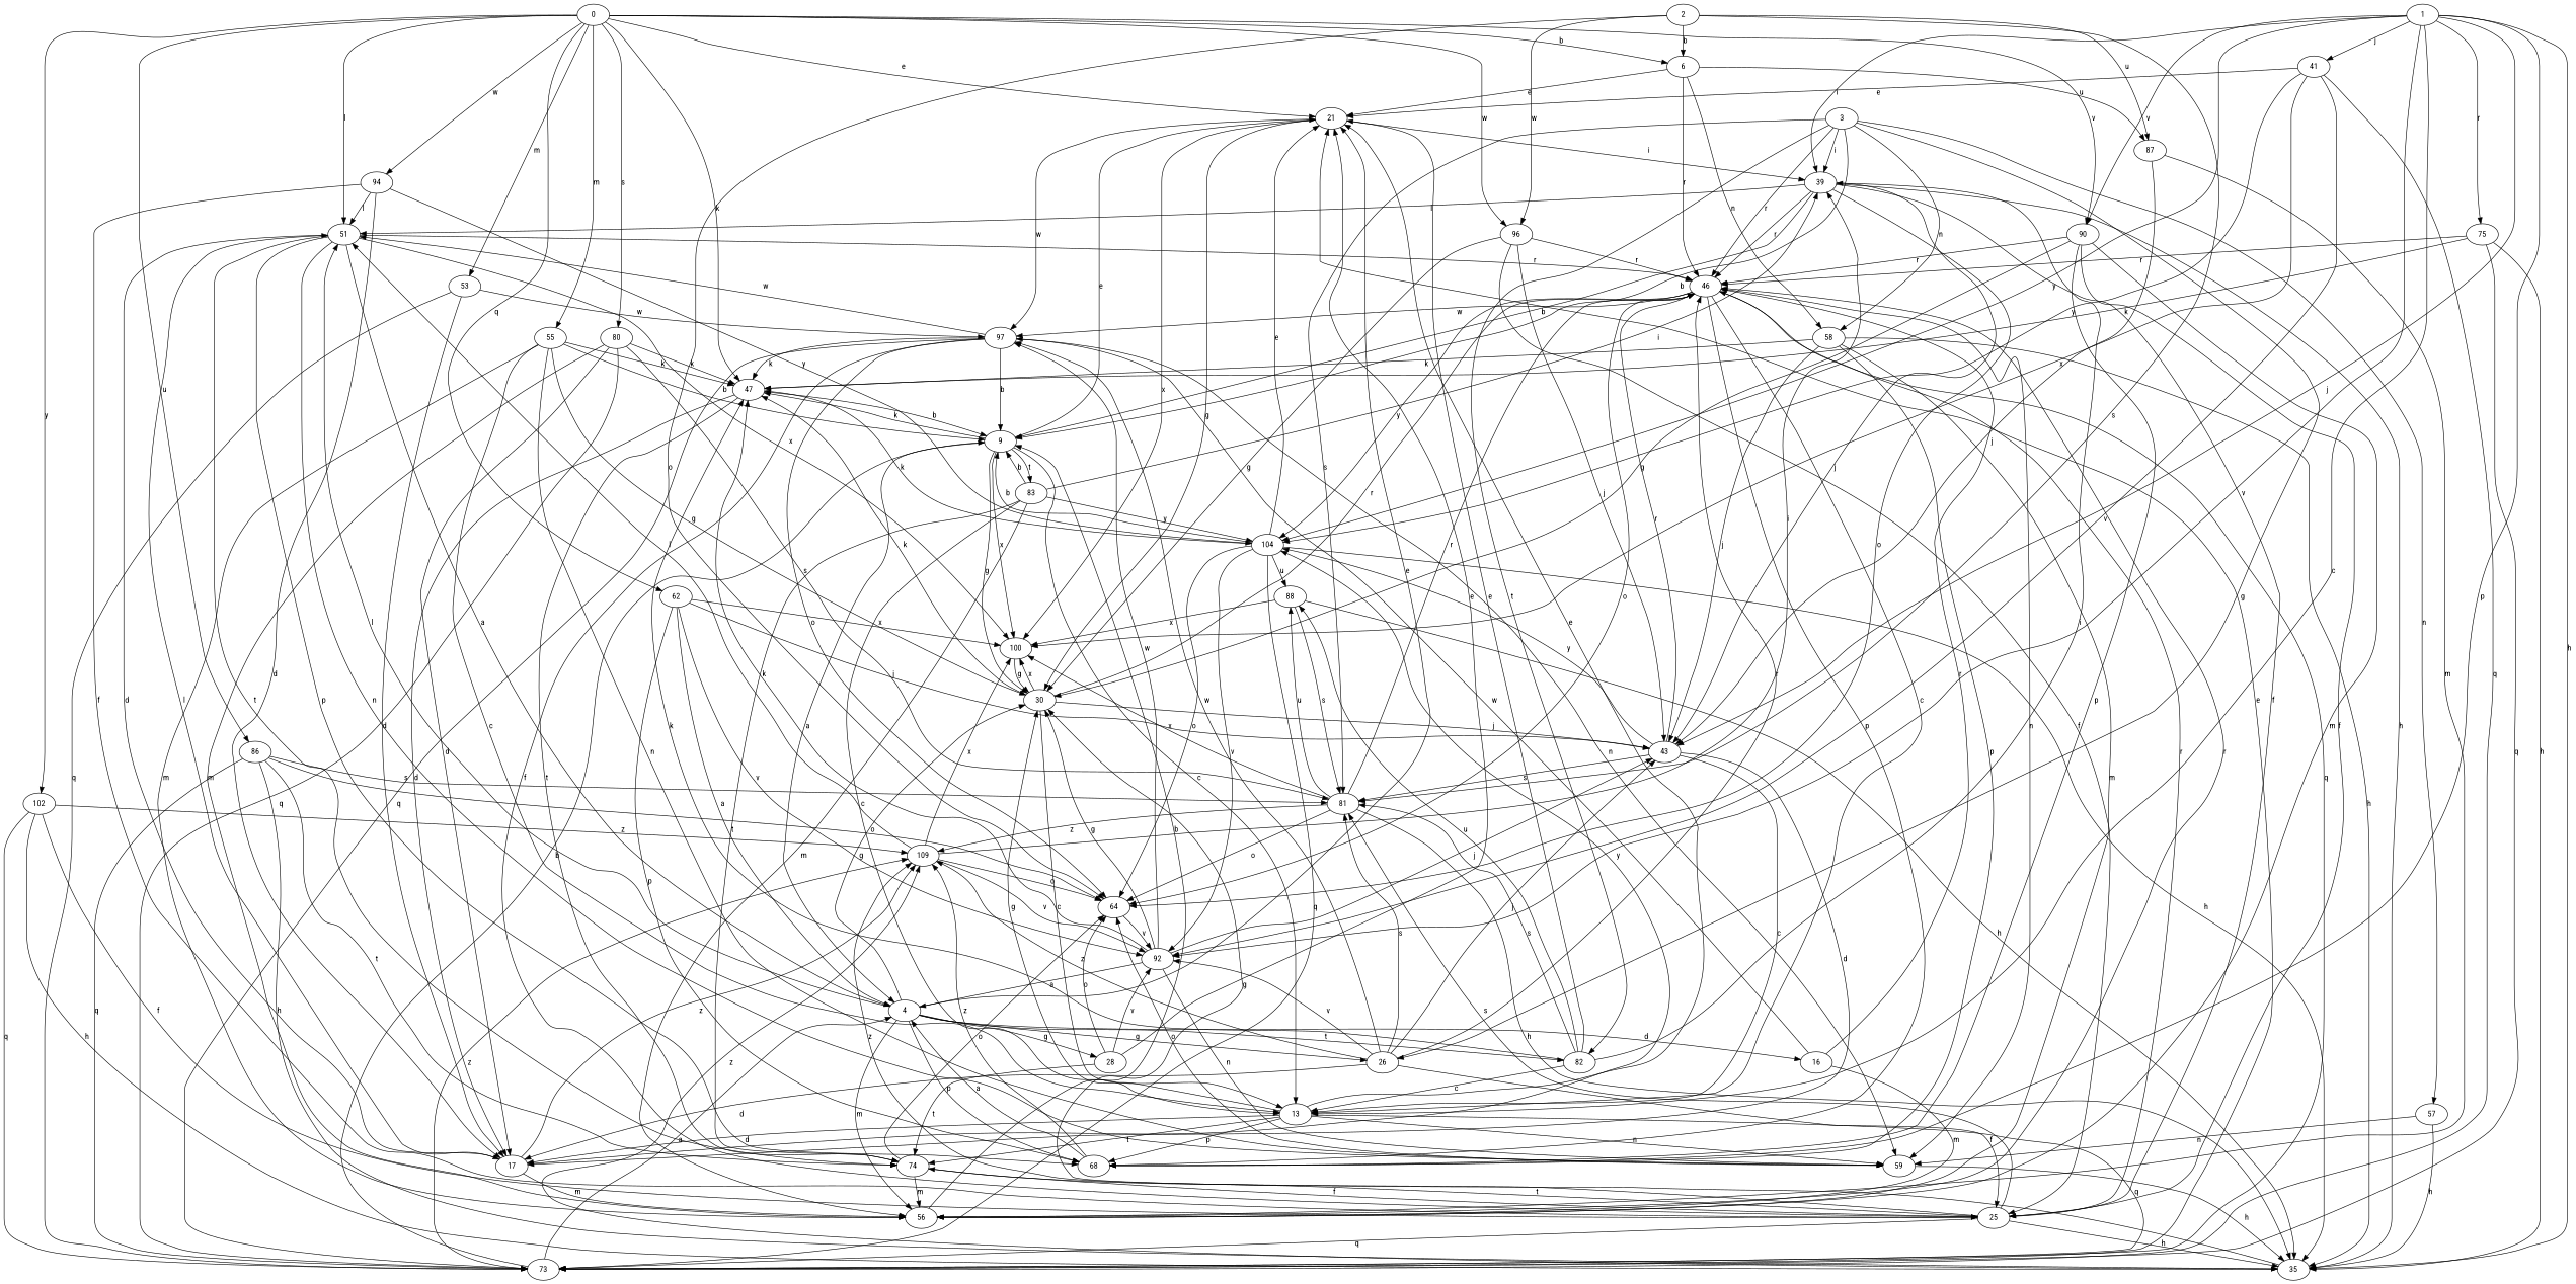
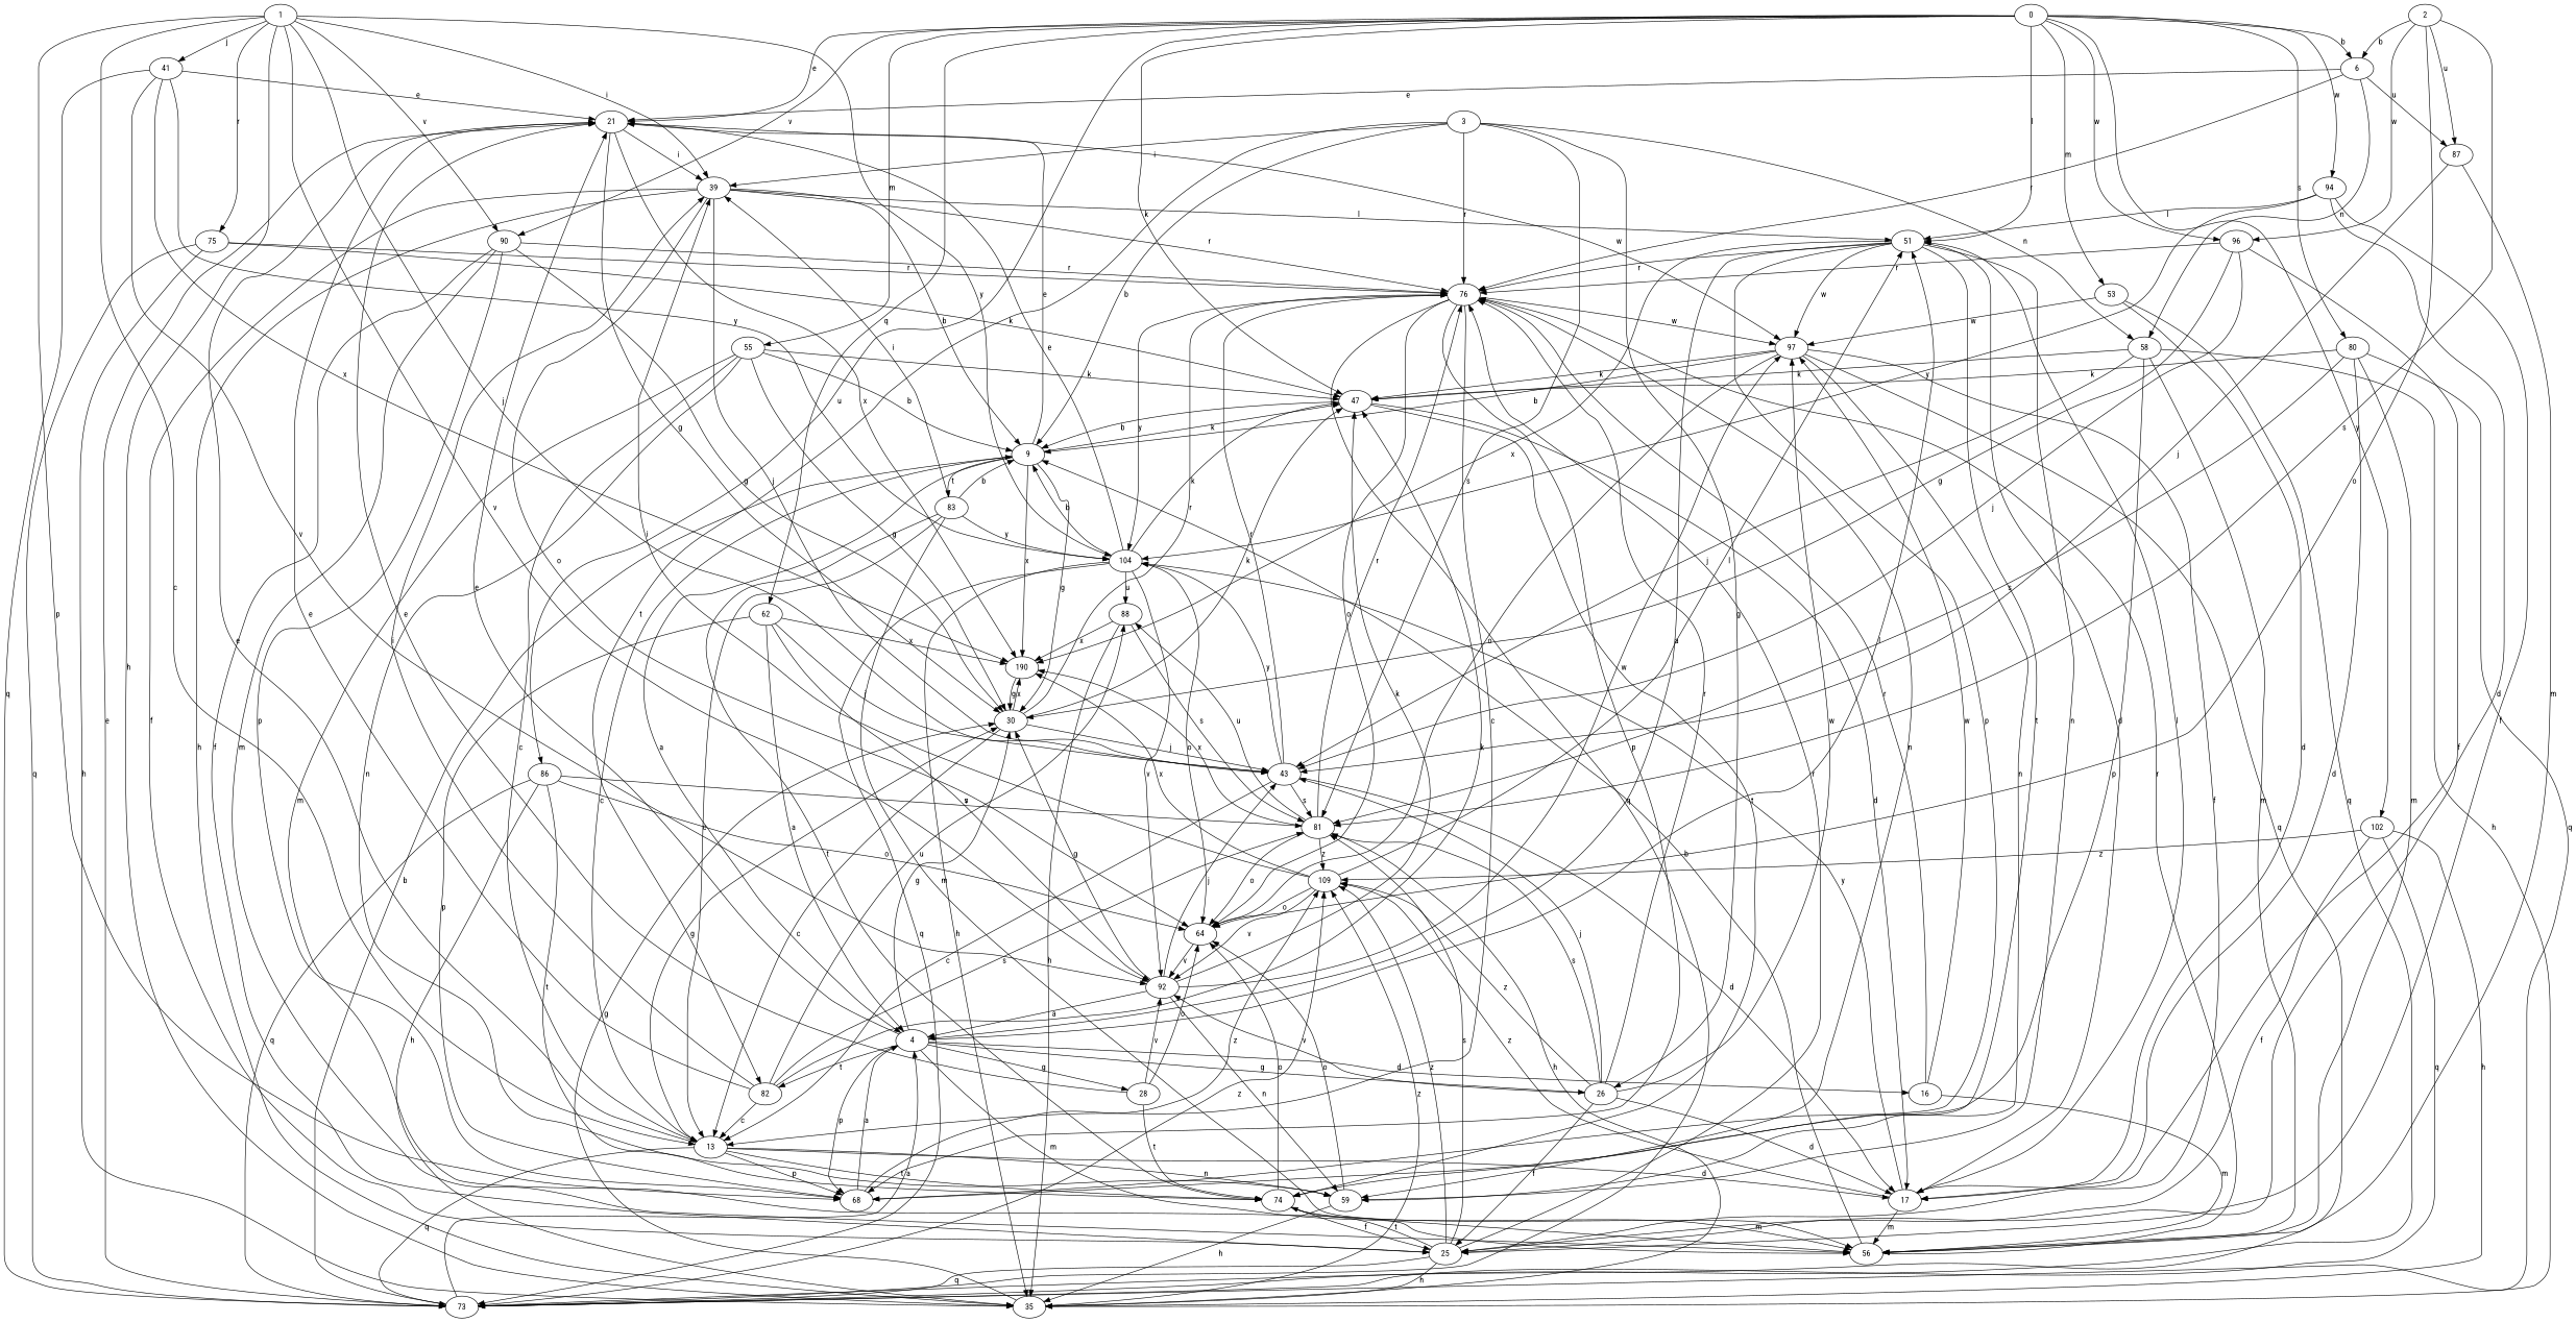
  strict digraph {
    fontname="Roboto Condensed"
    node [fontname="Roboto Condensed"]
    edge [fontname="Roboto Condensed"]
    0
    6
    21
    47
    51
    53
    55
    n8 [label=62]
    80
    86
    90
    94
    96
    102
    87
    58
-   76 [label=46]
+   76
    39
    30
-   100
+   100 [label=190]
    97
    9
    17
    n24 [label=74]
    68
    4
    59
    73
    13
    56
    43
    92
    81
    35
    64
    25
    104
    109
    1
    41
    75
    88
    2
    3
    26
-   57
    82
    83
    16
    28
    0 -> 6 [label=b]
    0 -> 21 [label=e]
    0 -> 47 [label=k]
    0 -> 51 [label=l]
    0 -> 53 [label=m]
    0 -> 55 [label=m]
    0 -> n8 [label=q]
    0 -> 80 [label=s]
    0 -> 86 [label=u]
    0 -> 90 [label=v]
    0 -> 94 [label=w]
    0 -> 96 [label=w]
    0 -> 102 [label=y]
    6 -> 21 [label=e]
    6 -> 87 [label=u]
    6 -> 58 [label=n]
    6 -> 76 [label=r]
    21 -> 39 [label=i]
    21 -> 30 [label=g]
    21 -> 100 [label=x]
    21 -> 97 [label=w]
    47 -> 9 [label=b]
    47 -> 17 [label=d]
    47 -> n24 [label=t]
    51 -> 76 [label=r]
    51 -> 100 [label=x]
-   97 -> 51 [label=w]
+   51 -> 97 [label=w]
    51 -> 17 [label=d]
    51 -> n24 [label=t]
    51 -> 68 [label=p]
    51 -> 4 [label=a]
    51 -> 59 [label=n]
    53 -> 97 [label=w]
    53 -> 17 [label=d]
    53 -> 73 [label=q]
    55 -> 47 [label=k]
    55 -> 30 [label=g]
    55 -> 9 [label=b]
    55 -> 59 [label=n]
    55 -> 13 [label=c]
    55 -> 56 [label=m]
    n8 -> 100 [label=x]
    n8 -> 68 [label=p]
    n8 -> 4 [label=a]
    n8 -> 43 [label=j]
    n8 -> 92 [label=v]
    80 -> 47 [label=k]
    80 -> 17 [label=d]
    80 -> 73 [label=q]
    80 -> 56 [label=m]
    80 -> 81 [label=s]
    86 -> n24 [label=t]
    86 -> 73 [label=q]
    86 -> 81 [label=s]
    86 -> 35 [label=h]
    86 -> 64 [label=o]
    90 -> 76 [label=r]
    90 -> 30 [label=g]
    90 -> 68 [label=p]
    90 -> 56 [label=m]
    90 -> 25 [label=f]
    94 -> 51 [label=l]
    94 -> 17 [label=d]
    94 -> 25 [label=f]
    94 -> 104 [label=y]
    96 -> 76 [label=r]
    96 -> 30 [label=g]
    96 -> 43 [label=j]
    96 -> 25 [label=f]
    102 -> 73 [label=q]
    102 -> 35 [label=h]
    102 -> 25 [label=f]
    102 -> 109 [label=z]
    87 -> 56 [label=m]
    87 -> 43 [label=j]
    58 -> 47 [label=k]
    58 -> 68 [label=p]
    58 -> 56 [label=m]
    58 -> 43 [label=j]
    58 -> 35 [label=h]
    76 -> 97 [label=w]
    76 -> 68 [label=p]
    76 -> 59 [label=n]
    76 -> 73 [label=q]
    76 -> 13 [label=c]
    76 -> 64 [label=o]
    76 -> 104 [label=y]
    39 -> 51 [label=l]
    39 -> 76 [label=r]
    39 -> 9 [label=b]
    39 -> 43 [label=j]
    39 -> 35 [label=h]
    39 -> 64 [label=o]
    39 -> 25 [label=f]
    30 -> 47 [label=k]
    30 -> 76 [label=r]
    30 -> 100 [label=x]
    30 -> 13 [label=c]
    30 -> 43 [label=j]
    100 -> 30 [label=g]
    97 -> 47 [label=k]
    97 -> 9 [label=b]
    97 -> 59 [label=n]
    97 -> 73 [label=q]
    97 -> 64 [label=o]
    97 -> 25 [label=f]
    9 -> 21 [label=e]
    9 -> 47 [label=k]
    9 -> 30 [label=g]
    9 -> 100 [label=x]
    9 -> 4 [label=a]
    9 -> 13 [label=c]
    9 -> 83 [label=t]
    17 -> 51 [label=l]
    17 -> 56 [label=m]
    17 -> 104 [label=y]
    17 -> 109 [label=z]
    n24 -> 56 [label=m]
    n24 -> 64 [label=o]
    n24 -> 25 [label=f]
    68 -> 4 [label=a]
    68 -> 109 [label=z]
    4 -> 21 [label=e]
    4 -> 51 [label=l]
    4 -> 30 [label=g]
    4 -> 68 [label=p]
    4 -> 56 [label=m]
    4 -> 26 [label=g]
    4 -> 82 [label=t]
    4 -> 16 [label=d]
    4 -> 28 [label=g]
    59 -> 35 [label=h]
    59 -> 64 [label=o]
    73 -> 21 [label=e]
    73 -> 9 [label=b]
    73 -> 4 [label=a]
    73 -> 109 [label=z]
    13 -> 21 [label=e]
    13 -> 30 [label=g]
    13 -> 17 [label=d]
    13 -> n24 [label=t]
    13 -> 68 [label=p]
    13 -> 59 [label=n]
    13 -> 73 [label=q]
    56 -> 76 [label=r]
    56 -> 9 [label=b]
    43 -> 76 [label=r]
    43 -> 17 [label=d]
    43 -> 13 [label=c]
    43 -> 81 [label=s]
    43 -> 104 [label=y]
    92 -> 47 [label=k]
    92 -> 30 [label=g]
    92 -> 97 [label=w]
    92 -> 4 [label=a]
    92 -> 59 [label=n]
    92 -> 43 [label=j]
    81 -> 76 [label=r]
    81 -> 100 [label=x]
    81 -> 35 [label=h]
    81 -> 64 [label=o]
    81 -> 109 [label=z]
    81 -> 88 [label=u]
    35 -> 30 [label=g]
    35 -> 109 [label=z]
    64 -> 92 [label=v]
    25 -> 76 [label=r]
    25 -> n24 [label=t]
    25 -> 73 [label=q]
    25 -> 81 [label=s]
    25 -> 35 [label=h]
    25 -> 109 [label=z]
    104 -> 21 [label=e]
    104 -> 47 [label=k]
    104 -> 9 [label=b]
    104 -> 73 [label=q]
    104 -> 92 [label=v]
    104 -> 35 [label=h]
    104 -> 64 [label=o]
    104 -> 88 [label=u]
    109 -> 51 [label=l]
    109 -> 39 [label=i]
    109 -> 100 [label=x]
    109 -> 92 [label=v]
    109 -> 64 [label=o]
    1 -> 90 [label=v]
    1 -> 39 [label=i]
    1 -> 68 [label=p]
    1 -> 13 [label=c]
    1 -> 43 [label=j]
    1 -> 92 [label=v]
    1 -> 35 [label=h]
    1 -> 104 [label=y]
    1 -> 41 [label=j]
    1 -> 75 [label=r]
    41 -> 21 [label=e]
    41 -> 100 [label=x]
    41 -> 73 [label=q]
    41 -> 92 [label=v]
    41 -> 104 [label=y]
    75 -> 47 [label=k]
    75 -> 76 [label=r]
    75 -> 73 [label=q]
    75 -> 35 [label=h]
    88 -> 100 [label=x]
    88 -> 81 [label=s]
    88 -> 35 [label=h]
    2 -> 6 [label=b]
    2 -> 96 [label=w]
    2 -> 87 [label=u]
    2 -> 81 [label=s]
    2 -> 64 [label=o]
    3 -> 58 [label=n]
    3 -> 76 [label=r]
    3 -> 39 [label=i]
    3 -> 9 [label=b]
    3 -> 81 [label=s]
    3 -> 26 [label=g]
-   3 -> 57 [label=n]
    3 -> 82 [label=t]
    26 -> 76 [label=r]
    26 -> 97 [label=w]
    26 -> 17 [label=d]
    26 -> 43 [label=j]
    26 -> 92 [label=v]
    26 -> 81 [label=s]
    26 -> 25 [label=f]
    26 -> 109 [label=z]
-   57 -> 59 [label=n]
-   57 -> 35 [label=h]
    82 -> 21 [label=e]
    82 -> 47 [label=k]
    82 -> 39 [label=i]
    82 -> 13 [label=c]
    82 -> 81 [label=s]
    82 -> 88 [label=u]
    83 -> 39 [label=i]
    83 -> 9 [label=b]
    83 -> n24 [label=t]
    83 -> 13 [label=c]
    83 -> 56 [label=m]
    83 -> 104 [label=y]
    16 -> 76 [label=r]
    16 -> 97 [label=w]
    16 -> 56 [label=m]
    28 -> 21 [label=e]
    28 -> n24 [label=t]
    28 -> 92 [label=v]
    28 -> 64 [label=o]
  }
